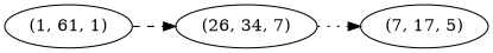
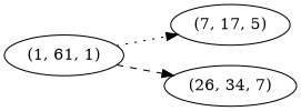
  digraph {
    rankdir=LR
    "(1, 61, 1)"
    "(7, 17, 5)"
    "(26, 34, 7)"
-   "(26, 34, 7)" -> "(7, 17, 5)" [style=dotted]
+   "(1, 61, 1)" -> "(7, 17, 5)" [style=dotted]
    "(1, 61, 1)" -> "(26, 34, 7)" [style=dashed]
  }
